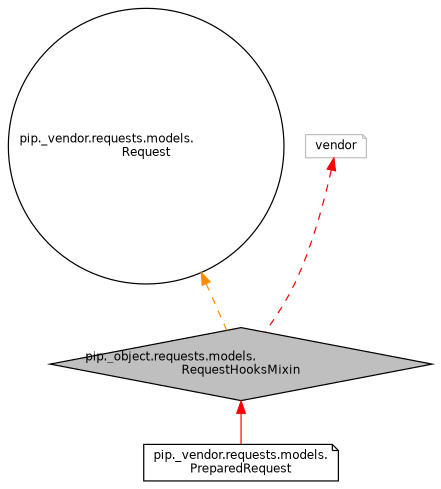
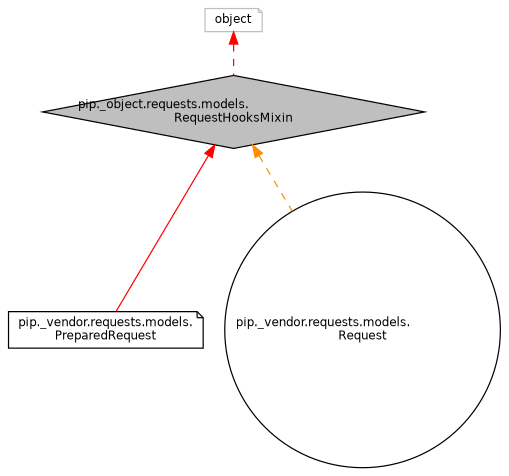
  digraph {
    node [color=black fillcolor=white fontname=Helvetica fontsize=10 shape=note style=filled]
    edge [color=red dir=back fontname=Helvetica fontsize=10 labelfontname=Helvetica labelfontsize=10 style=dashed]
    n1 [fillcolor=grey75 fontcolor=black height=0.2 label="pip._object.requests.models.\lRequestHooksMixin" shape=diamond width=0.4]
    n2 [height=0.2 label="pip._vendor.requests.models.\lPreparedRequest" width=0.4]
    n3 [height=0.2 label="pip._vendor.requests.models.\lRequest" shape=circle width=0.4]
-   n4 [color=grey75 height=0.2 label=vendor width=0.4]
+   n4 [color=grey75 height=0.2 label=object width=0.4]
    n1 -> n2 [style=solid]
-   n3 -> n1 [color=darkorange]
+   n1 -> n3 [color=darkorange]
    n4 -> n1
  }
